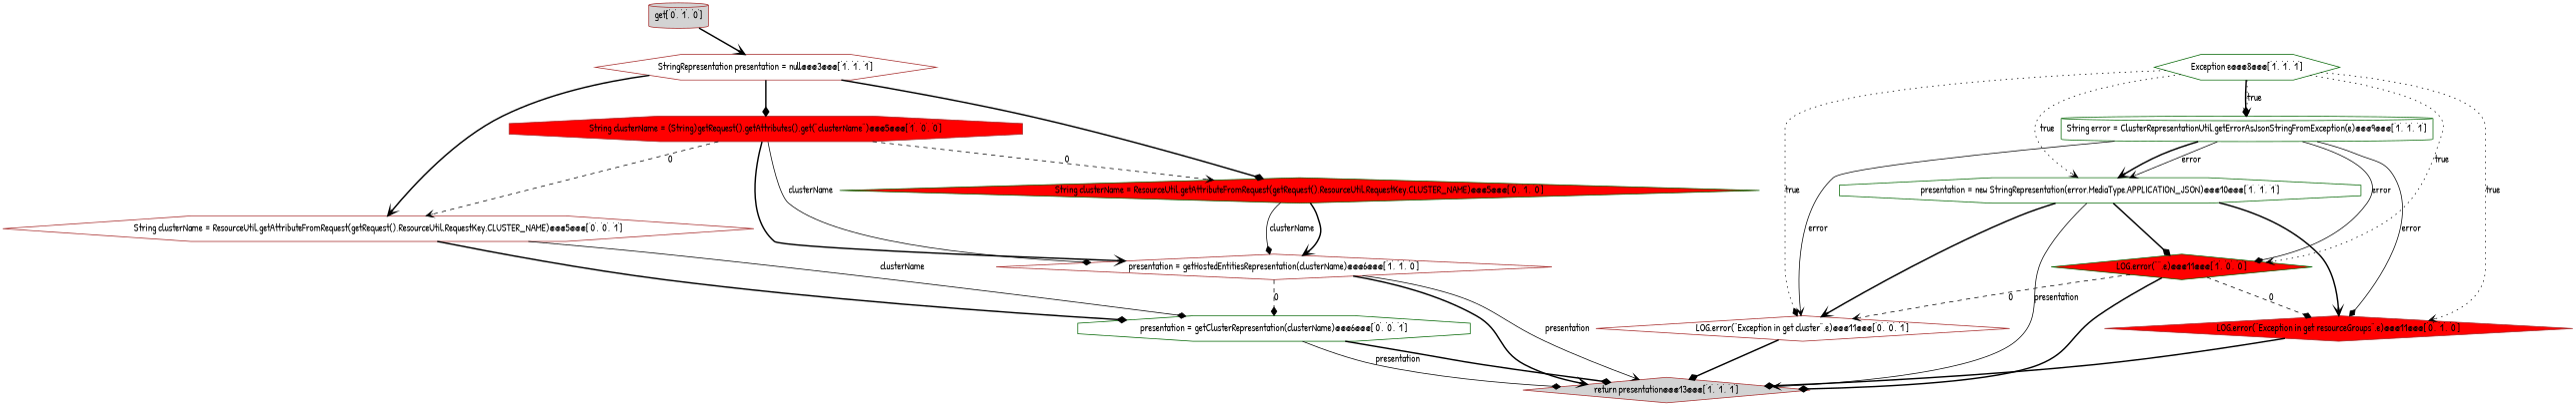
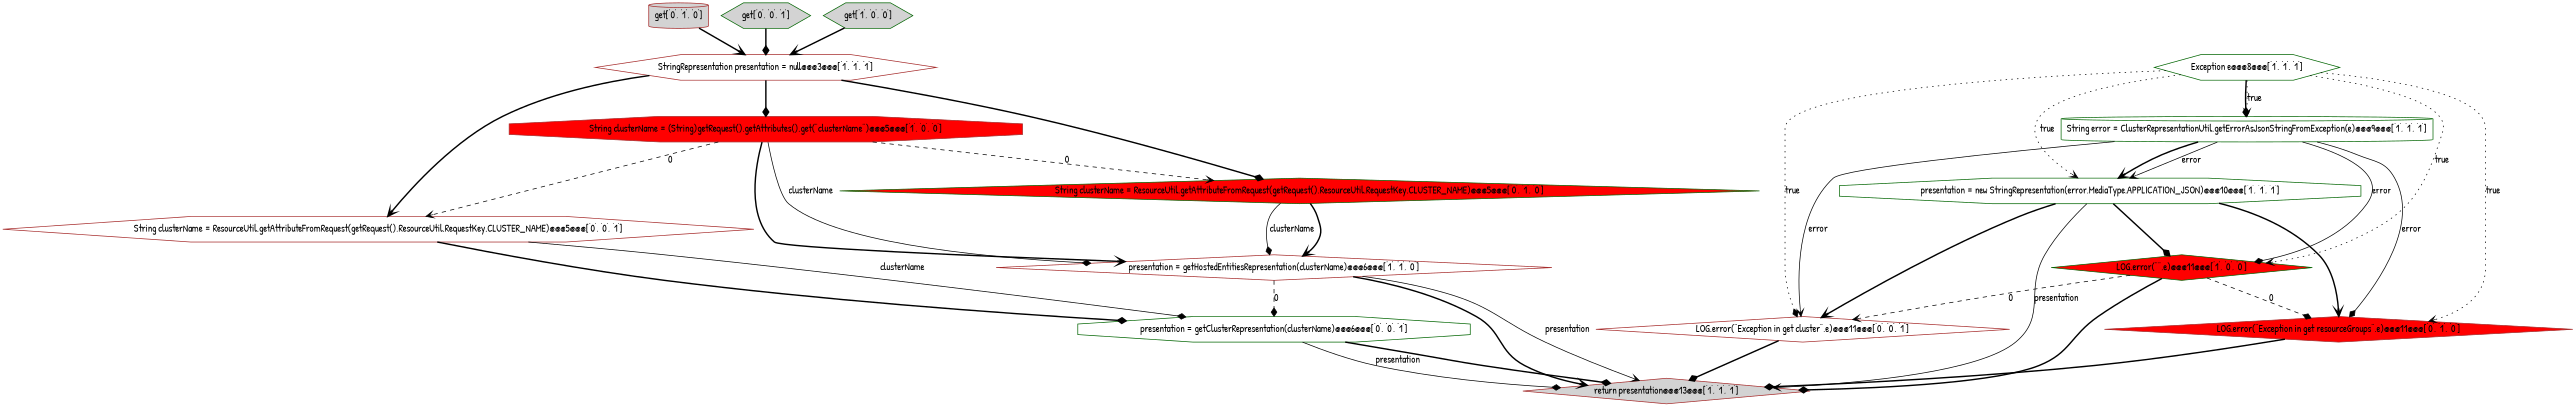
  digraph {
    fontname="Patrick Hand"
    node [color=brown fillcolor=white fontname="Patrick Hand" shape=diamond style=filled]
    edge [arrowhead=vee fontname="Patrick Hand" style=bold]
    n1 [label="String clusterName = ResourceUtil.getAttributeFromRequest(getRequest(),ResourceUtil.RequestKey.CLUSTER_NAME)@@@5@@@['0', '0', '1']" shape=hexagon]
    n2 [color=darkgreen label="presentation = getClusterRepresentation(clusterName)@@@6@@@['0', '0', '1']" shape=octagon]
    n3 [fillcolor=lightgray label="return presentation@@@13@@@['1', '1', '1']"]
    n4 [label="presentation = getHostedEntitiesRepresentation(clusterName)@@@6@@@['1', '1', '0']"]
    n5 [color=darkgreen fillcolor=red label="LOG.error(\"\",e)@@@11@@@['1', '0', '0']"]
    n6 [fillcolor=red label="LOG.error(\"Exception in get resourceGroups\",e)@@@11@@@['0', '1', '0']"]
    n7 [label="LOG.error(\"Exception in get cluster\",e)@@@11@@@['0', '0', '1']"]
    n8 [color=darkgreen fillcolor=red label="String clusterName = ResourceUtil.getAttributeFromRequest(getRequest(),ResourceUtil.RequestKey.CLUSTER_NAME)@@@5@@@['0', '1', '0']"]
    n9 [fillcolor=lightgray label="get['0', '1', '0']" shape=cylinder]
    n10 [label="StringRepresentation presentation = null@@@3@@@['1', '1', '1']" shape=hexagon]
    n11 [fillcolor=red label="String clusterName = (String)getRequest().getAttributes().get(\"clusterName\")@@@5@@@['1', '0', '0']" shape=octagon]
+   n12 [color=darkgreen fillcolor=lightgray label="get['0', '0', '1']" shape=hexagon]
+   n13 [color=darkgreen fillcolor=lightgray label="get['1', '0', '0']" shape=hexagon]
    n14 [color=darkgreen label="Exception e@@@8@@@['1', '1', '1']" shape=hexagon]
    n15 [color=darkgreen label="String error = ClusterRepresentationUtil.getErrorAsJsonStringFromException(e)@@@9@@@['1', '1', '1']" shape=cylinder]
    n16 [color=darkgreen label="presentation = new StringRepresentation(error,MediaType.APPLICATION_JSON)@@@10@@@['1', '1', '1']" shape=octagon]
    n1 -> n2 [arrowhead=diamond label=clusterName style=solid]
    n1 -> n2 [arrowhead=diamond]
    n2 -> n3 [arrowhead=diamond label=presentation style=solid]
    n2 -> n3 [arrowhead=diamond]
    n4 -> n2 [arrowhead=diamond label=0 style=dashed]
    n4 -> n3
    n4 -> n3 [label=presentation style=solid]
    n5 -> n3 [arrowhead=diamond]
    n5 -> n6 [arrowhead=diamond label=0 style=dashed]
    n5 -> n7 [label=0 style=dashed]
    n6 -> n3 [arrowhead=diamond]
    n7 -> n3 [arrowhead=diamond]
    n8 -> n4
    n8 -> n4 [arrowhead=diamond label=clusterName style=solid]
    n9 -> n10
    n10 -> n1
    n10 -> n8 [arrowhead=diamond]
    n10 -> n11 [arrowhead=diamond]
    n11 -> n1 [label=0 style=dashed]
    n11 -> n4
    n11 -> n4 [arrowhead=diamond label=clusterName style=solid]
    n11 -> n8 [label=0 style=dashed]
+   n12 -> n10 [arrowhead=diamond]
+   n13 -> n10
    n14 -> n5 [label=true style=dotted]
    n14 -> n6 [label=true style=dotted]
    n14 -> n7 [arrowhead=diamond label=true style=dotted]
    n14 -> n15 [label=true style=dotted]
    n14 -> n15 [arrowhead=diamond]
    n14 -> n16 [label=true style=dotted]
    n15 -> n5 [arrowhead=diamond label=error style=solid]
    n15 -> n6 [arrowhead=diamond label=error style=solid]
    n15 -> n7 [label=error style=solid]
    n15 -> n16 [label=error style=solid]
    n15 -> n16
    n16 -> n3 [label=presentation style=solid]
    n16 -> n5 [arrowhead=diamond]
    n16 -> n6
    n16 -> n7
  }
